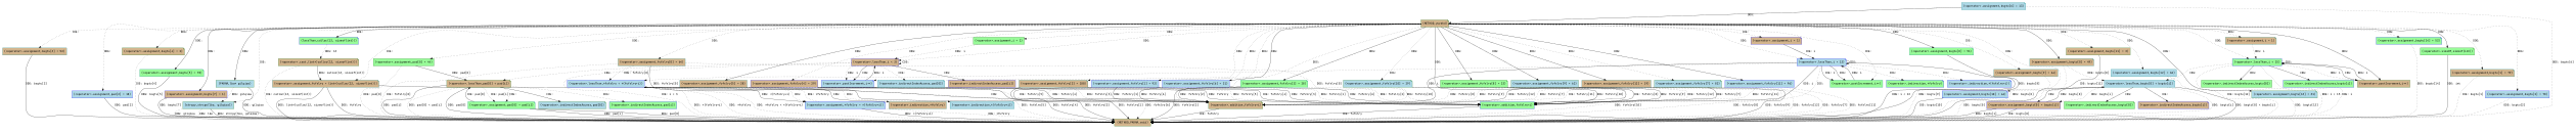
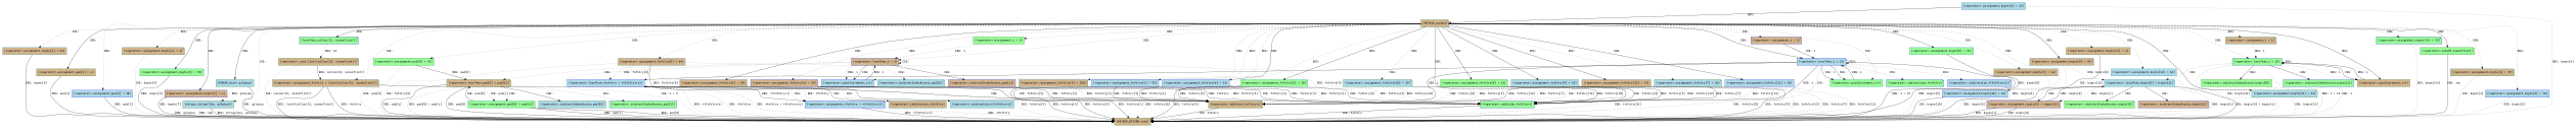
  digraph {
    fontname="JetBrains Mono"
    node [color=blue fillcolor=tan fontname="JetBrains Mono" shape=note style=filled]
    edge [fontname="JetBrains Mono" style=dotted]
    n1 [color=darkgreen label="(METHOD,yuzekd)"]
-   n2 [color=darkgreen fillcolor=lightblue label="(PARAM,lbo* gilqioa)" shape=box]
+   n2 [color=darkgreen fillcolor=lightblue label="(PARAM,char* gilqioa)" shape=box]
    n3 [color=teal label="(<operator>.assignment,bsgtu[0] = 49)"]
    n4 [color=darkgreen fillcolor=lightblue label="(strcpy,strcpy(lbo, gilqioa))" shape=box]
    n5 [color=teal label="(<operator>.assignment,fufxlry = (int*)calloc(13, sizeof(int)))"]
    n6 [fillcolor=palegreen label="(lessThan,calloc(13, sizeof(int)))"]
    n7 [color=darkgreen fillcolor=palegreen label="(<operator>.sizeOf,sizeof(int))"]
    n8 [color=teal label="(<operator>.assignment,fufxlry[0] = 64)" shape=box]
    n9 [fillcolor=lightblue label="(<operator>.assignment,fufxlry[1] = 92)" shape=box]
    n10 [color=teal label="(<operator>.assignment,bsgtu[1] = 79)"]
    n11 [fillcolor=lightblue label="(<operator>.assignment,bsgtu[2] = 78)" shape=box]
    n12 [color=teal fillcolor=palegreen label="(<operator>.assignment,fufxlry[2] = 28)"]
    n13 [color=teal label="(<operator>.assignment,fufxlry[3] = 100)"]
    n14 [label="(<operator>.assignment,fufxlry[4] = 29)" shape=box]
    n15 [color=darkgreen fillcolor=palegreen label="(<operator>.assignment,pad[0] = 44)" shape=box]
    n16 [color=teal label="(<operator>.assignment,bsgtu[3] = 52)" shape=box]
    n17 [color=teal label="(<operator>.assignment,fufxlry[5] = 38)" shape=box]
+   n18 [color=darkgreen label="(<operator>.assignment,pad[1] = 4)" shape=box]
    n19 [fillcolor=lightblue label="(<operator>.assignment,pad[2] = 18)" shape=box]
    n20 [color=darkgreen fillcolor=palegreen label="(<operator>.assignment,i = 1)" shape=box]
    n21 [label="(<operator>.lessThan,i < 3)" shape=box]
    n22 [fillcolor=lightblue label="(<operator>.postIncrement,i++)"]
    n23 [color=darkgreen label="(<operator>.assignment,bsgtu[4] = 2)"]
    n24 [color=teal fillcolor=palegreen label="(<operator>.assignment,bsgtu[5] = 78)"]
    n25 [label="(<operator>.assignment,bsgtu[7] = 1)" shape=box]
    n26 [fillcolor=lightblue label="(<operator>.assignment,fufxlry[6] = 31)" shape=box]
    n27 [color=darkgreen fillcolor=lightblue label="(<operator>.assignment,fufxlry[7] = 83)"]
    n28 [color=teal fillcolor=palegreen label="(<operator>.assignment,bsgtu[8] = 91)"]
    n29 [color=darkgreen fillcolor=palegreen label="(<operator>.assignment,fufxlry[8] = 23)"]
    n30 [color=darkgreen fillcolor=lightblue label="(<operator>.assignment,fufxlry[9] = 62)" shape=box]
    n31 [color=teal label="(<operator>.assignment,bsgtu[9] = 64)" shape=box]
    n32 [color=darkgreen fillcolor=lightblue label="(<operator>.assignment,fufxlry[10] = 29)"]
    n33 [fillcolor=lightblue label="(<operator>.assignment,bsgtu[10] = 46)"]
    n34 [color=darkgreen label="(<operator>.assignment,bsgtu[11] = 3)" shape=box]
    n35 [fillcolor=lightblue label="(<operator>.assignment,fufxlry[11] = 96)" shape=box]
    n36 [color=teal label="(<operator>.assignment,fufxlry[12] = 19)" shape=box]
    n37 [label="(<operator>.assignment,i = 1)"]
    n38 [fillcolor=lightblue label="(<operator>.lessThan,i < 13)"]
    n39 [color=teal fillcolor=palegreen label="(<operator>.postIncrement,i++)" shape=box]
    n40 [fillcolor=palegreen label="(<operator>.addition,fufxlry+i)" shape=box]
    n41 [color=darkgreen label="(<operator>.addition,fufxlry+i)"]
    n42 [color=teal fillcolor=lightblue label="(<operator>.assignment,bsgtu[12] = 62)" shape=box]
    n43 [color=darkgreen fillcolor=lightblue label="(<operator>.assignment,bsgtu[13] = 31)"]
    n44 [fillcolor=palegreen label="(<operator>.assignment,bsgtu[14] = 53)"]
    n45 [color=teal label="(<operator>.assignment,i = 1)"]
    n46 [fillcolor=palegreen label="(<operator>.lessThan,i < 15)" shape=box]
    n47 [color=darkgreen label="(<operator>.postIncrement,i++)" shape=box]
-   n48 [color=darkgreen label="(METHOD_PARAM,void)"]
+   n48 [color=darkgreen label="(METHOD_RETURN,void)"]
    n49 [color=teal fillcolor=lightblue label="(<operator>.lessThan,bsgtu[0] < bsgtu[i])"]
    n50 [color=darkgreen label="(<operator>.cast,(int*)calloc(13, sizeof(int)))"]
    n51 [fillcolor=lightblue label="(<operator>.lessThan,*fufxlry < *(fufxlry+i))" shape=box]
    n52 [color=darkgreen label="(<operator>.lessThan,pad[0] < pad[i])"]
    n53 [color=teal fillcolor=lightblue label="(<operator>.indirectIndexAccess,pad[0])"]
    n54 [label="(<operator>.indirectIndexAccess,pad[i])" shape=box]
    n55 [color=teal fillcolor=lightblue label="(<operator>.assignment,bsgtu[6] = 13)"]
    n56 [fillcolor=palegreen label="(<operator>.indirection,*fufxlry)"]
    n57 [fillcolor=lightblue label="(<operator>.indirection,*(fufxlry+i))"]
    n58 [color=darkgreen fillcolor=palegreen label="(<operator>.indirectIndexAccess,bsgtu[0])" shape=box]
    n59 [fillcolor=palegreen label="(<operator>.indirectIndexAccess,bsgtu[i])" shape=box]
    n60 [label="(<operator>.assignment,bsgtu[0] = bsgtu[i])" shape=box]
    n61 [color=darkgreen fillcolor=palegreen label="(<operator>.indirectIndexAccess,bsgtu[0])"]
    n62 [label="(<operator>.indirectIndexAccess,bsgtu[i])"]
    n63 [fillcolor=lightblue label="(<operator>.assignment,*fufxlry = *(fufxlry+i))"]
    n64 [color=teal label="(<operator>.indirection,*fufxlry)" shape=box]
    n65 [color=teal fillcolor=lightblue label="(<operator>.indirection,*(fufxlry+i))"]
    n66 [color=teal fillcolor=palegreen label="(<operator>.assignment,pad[0] = pad[i])"]
    n67 [color=darkgreen fillcolor=lightblue label="(<operator>.indirectIndexAccess,pad[0])"]
    n68 [fillcolor=palegreen label="(<operator>.indirectIndexAccess,pad[i])" shape=box]
    n1 -> n2 [label="DDG: " style=solid]
    n1 -> n3 [label="DDG: " style=solid]
    n1 -> n4 [label="DDG: "]
    n1 -> n5 [label="DDG: "]
    n1 -> n6 [label="DDG: " style=solid]
    n1 -> n7 [label="DDG: " style=solid]
    n1 -> n8 [label="DDG: "]
    n1 -> n9 [label="DDG: "]
    n1 -> n10 [label="DDG: "]
    n1 -> n11 [label="DDG: "]
    n1 -> n12 [label="DDG: " style=solid]
    n1 -> n13 [label="DDG: "]
    n1 -> n14 [label="DDG: "]
    n1 -> n15 [label="DDG: "]
    n1 -> n16 [label="DDG: "]
    n1 -> n17 [label="DDG: " style=solid]
+   n1 -> n18 [label="DDG: " style=solid]
    n1 -> n19 [label="DDG: "]
    n1 -> n20 [label="DDG: "]
    n1 -> n21 [label="DDG: "]
    n1 -> n22 [label="DDG: "]
    n1 -> n23 [label="DDG: "]
    n1 -> n24 [label="DDG: " style=solid]
    n1 -> n25 [label="DDG: " style=solid]
    n1 -> n26 [label="DDG: " style=solid]
    n1 -> n27 [label="DDG: "]
    n1 -> n28 [label="DDG: " style=solid]
    n1 -> n29 [label="DDG: " style=solid]
    n1 -> n30 [label="DDG: " style=solid]
    n1 -> n31 [label="DDG: "]
    n1 -> n32 [label="DDG: "]
    n1 -> n33 [label="DDG: "]
    n1 -> n34 [label="DDG: "]
    n1 -> n35 [label="DDG: " style=solid]
    n1 -> n36 [label="DDG: " style=solid]
    n1 -> n37 [label="DDG: "]
-   n1 -> n38 [label="DDG: "]
+   n1 -> n38 [label="DDG: " style=solid]
    n1 -> n39 [label="DDG: "]
    n1 -> n40 [label="DDG: " style=solid]
    n1 -> n41 [label="DDG: "]
    n1 -> n42 [label="DDG: "]
    n1 -> n43 [label="DDG: " style=solid]
    n1 -> n44 [label="DDG: "]
    n1 -> n45 [label="DDG: "]
    n1 -> n46 [label="DDG: "]
    n1 -> n47 [label="DDG: " style=solid]
    n2 -> n4 [label="DDG: gilqioa"]
    n2 -> n48 [label="DDG: gilqioa" style=solid]
    n3 -> n48 [label="DDG: bsgtu[0]"]
    n3 -> n49 [label="DDG: bsgtu[0]"]
    n4 -> n48 [label="DDG: strcpy(lbo, gilqioa)" style=solid]
    n4 -> n48 [label="DDG: gilqioa"]
    n4 -> n48 [label="DDG: lbo"]
    n5 -> n40 [label="DDG: fufxlry" style=solid]
    n5 -> n48 [label="DDG: fufxlry" style=solid]
    n5 -> n48 [label="DDG: (int*)calloc(13, sizeof(int))" style=solid]
    n6 -> n50 [label="DDG: 13"]
    n7 -> n48 [label="DDG: int" style=solid]
    n8 -> n40 [label="DDG: fufxlry[0]"]
    n8 -> n41 [label="DDG: fufxlry[0]" style=solid]
    n8 -> n48 [label="DDG: fufxlry[0]"]
    n8 -> n51 [label="DDG: fufxlry[0]"]
    n9 -> n40 [label="DDG: fufxlry[1]"]
    n9 -> n41 [label="DDG: fufxlry[1]" style=solid]
    n9 -> n48 [label="DDG: fufxlry[1]" style=solid]
    n10 -> n48 [label="DDG: bsgtu[1]"]
    n11 -> n48 [label="DDG: bsgtu[2]"]
    n12 -> n40 [label="DDG: fufxlry[2]"]
    n12 -> n41 [label="DDG: fufxlry[2]" style=solid]
    n12 -> n48 [label="DDG: fufxlry[2]" style=solid]
    n13 -> n40 [label="DDG: fufxlry[3]" style=solid]
    n13 -> n41 [label="DDG: fufxlry[3]"]
    n13 -> n48 [label="DDG: fufxlry[3]" style=solid]
    n14 -> n40 [label="DDG: fufxlry[4]" style=solid]
    n14 -> n41 [label="DDG: fufxlry[4]" style=solid]
    n14 -> n48 [label="DDG: fufxlry[4]" style=solid]
    n15 -> n48 [label="DDG: pad[0]"]
    n15 -> n52 [label="DDG: pad[0]" style=solid]
    n16 -> n48 [label="DDG: bsgtu[3]" style=solid]
    n17 -> n40 [label="DDG: fufxlry[5]"]
    n17 -> n41 [label="DDG: fufxlry[5]"]
    n17 -> n48 [label="DDG: fufxlry[5]"]
+   n18 -> n48 [label="DDG: pad[1]" style=solid]
    n19 -> n48 [label="DDG: pad[2]" style=solid]
    n20 -> n21 [label="DDG: i"]
    n21 -> n21 [label="CDG: "]
    n21 -> n22 [label="DDG: i"]
    n21 -> n22 [label="CDG: " style=solid]
    n21 -> n48 [label="DDG: i < 3"]
    n21 -> n52 [label="CDG: "]
    n21 -> n53 [label="CDG: "]
    n21 -> n54 [label="CDG: " style=solid]
    n22 -> n21 [label="DDG: i" style=solid]
    n23 -> n48 [label="DDG: bsgtu[4]"]
    n24 -> n48 [label="DDG: bsgtu[5]" style=solid]
    n25 -> n48 [label="DDG: bsgtu[7]" style=solid]
    n26 -> n40 [label="DDG: fufxlry[6]" style=solid]
    n26 -> n41 [label="DDG: fufxlry[6]" style=solid]
    n26 -> n48 [label="DDG: fufxlry[6]"]
    n27 -> n40 [label="DDG: fufxlry[7]" style=solid]
    n27 -> n41 [label="DDG: fufxlry[7]"]
    n27 -> n48 [label="DDG: fufxlry[7]"]
    n28 -> n48 [label="DDG: bsgtu[8]" style=solid]
    n29 -> n40 [label="DDG: fufxlry[8]" style=solid]
    n29 -> n41 [label="DDG: fufxlry[8]"]
    n29 -> n48 [label="DDG: fufxlry[8]"]
    n30 -> n40 [label="DDG: fufxlry[9]" style=solid]
    n30 -> n41 [label="DDG: fufxlry[9]"]
    n30 -> n48 [label="DDG: fufxlry[9]" style=solid]
    n31 -> n48 [label="DDG: bsgtu[9]"]
    n32 -> n40 [label="DDG: fufxlry[10]" style=solid]
    n32 -> n41 [label="DDG: fufxlry[10]"]
    n32 -> n48 [label="DDG: fufxlry[10]"]
    n33 -> n48 [label="DDG: bsgtu[10]" style=solid]
    n34 -> n48 [label="DDG: bsgtu[11]" style=solid]
    n35 -> n40 [label="DDG: fufxlry[11]"]
    n35 -> n41 [label="DDG: fufxlry[11]"]
    n35 -> n48 [label="DDG: fufxlry[11]"]
    n36 -> n40 [label="DDG: fufxlry[12]"]
    n36 -> n41 [label="DDG: fufxlry[12]" style=solid]
    n36 -> n48 [label="DDG: fufxlry[12]"]
    n37 -> n38 [label="DDG: i" style=solid]
    n38 -> n38 [label="CDG: " style=solid]
    n38 -> n39 [label="DDG: i" style=solid]
    n38 -> n39 [label="CDG: " style=solid]
    n38 -> n40 [label="DDG: i" style=solid]
    n38 -> n40 [label="CDG: "]
    n38 -> n41 [label="DDG: i" style=solid]
    n38 -> n48 [label="DDG: i < 13" style=solid]
-   n38 -> n51 [label="CDG: "]
+   n38 -> n51 [label="CDG: " style=solid]
    n38 -> n56 [label="CDG: "]
    n38 -> n57 [label="CDG: "]
    n39 -> n38 [label="DDG: i" style=solid]
    n40 -> n48 [label="DDG: fufxlry" style=solid]
    n41 -> n48 [label="DDG: fufxlry" style=solid]
    n42 -> n48 [label="DDG: bsgtu[12]"]
    n43 -> n48 [label="DDG: bsgtu[13]"]
    n44 -> n48 [label="DDG: bsgtu[14]"]
    n45 -> n46 [label="DDG: i"]
    n46 -> n46 [label="CDG: "]
    n46 -> n47 [label="DDG: i"]
    n46 -> n47 [label="CDG: " style=solid]
    n46 -> n48 [label="DDG: i < 15"]
    n46 -> n48 [label="DDG: i"]
    n46 -> n49 [label="CDG: "]
    n46 -> n58 [label="CDG: " style=solid]
    n46 -> n59 [label="CDG: " style=solid]
    n47 -> n46 [label="DDG: i" style=solid]
    n49 -> n48 [label="DDG: bsgtu[i]"]
    n49 -> n48 [label="DDG: bsgtu[0] < bsgtu[i]" style=solid]
    n49 -> n48 [label="DDG: bsgtu[0]"]
    n49 -> n60 [label="DDG: bsgtu[i]"]
    n49 -> n60 [label="CDG: " style=solid]
    n49 -> n61 [label="CDG: " style=solid]
    n49 -> n62 [label="CDG: " style=solid]
    n50 -> n5 [label="DDG: calloc(13, sizeof(int))" style=solid]
    n50 -> n48 [label="DDG: calloc(13, sizeof(int))"]
    n51 -> n41 [label="CDG: " style=solid]
    n51 -> n48 [label="DDG: *(fufxlry+i)"]
    n51 -> n48 [label="DDG: *fufxlry"]
    n51 -> n48 [label="DDG: *fufxlry < *(fufxlry+i)"]
    n51 -> n63 [label="DDG: *(fufxlry+i)" style=solid]
    n51 -> n63 [label="CDG: "]
    n51 -> n64 [label="CDG: " style=solid]
    n51 -> n65 [label="CDG: "]
    n52 -> n48 [label="DDG: pad[i]" style=solid]
    n52 -> n48 [label="DDG: pad[0] < pad[i]"]
    n52 -> n48 [label="DDG: pad[0]" style=solid]
    n52 -> n66 [label="DDG: pad[i]"]
    n52 -> n66 [label="CDG: "]
    n52 -> n67 [label="CDG: " style=solid]
    n52 -> n68 [label="CDG: "]
    n55 -> n1 [label="DDG: " style=solid]
    n55 -> n48 [label="DDG: bsgtu[6]"]
    n60 -> n48 [label="DDG: bsgtu[0]" style=solid]
    n60 -> n48 [label="DDG: bsgtu[i]" style=solid]
    n60 -> n49 [label="DDG: bsgtu[0]" style=solid]
    n63 -> n48 [label="DDG: *(fufxlry+i)" style=solid]
    n63 -> n48 [label="DDG: *fufxlry"]
    n63 -> n51 [label="DDG: *fufxlry"]
    n66 -> n48 [label="DDG: pad[i]" style=solid]
    n66 -> n48 [label="DDG: pad[0]" style=solid]
    n66 -> n52 [label="DDG: pad[0]" style=solid]
  }
